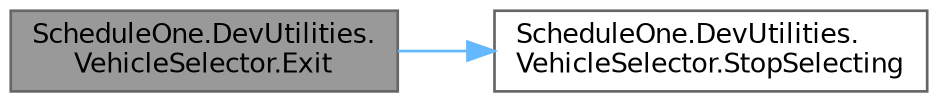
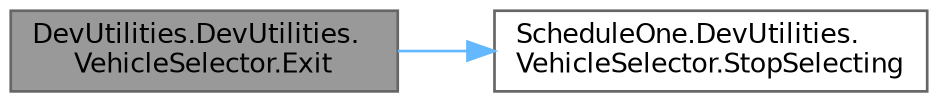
  digraph {
    rankdir=LR
    node [fontname=Helvetica fontsize=10 shape=box style=filled]
-   n1 [color=gray40 fillcolor=grey60 fontcolor=black height=0.2 label="ScheduleOne.DevUtilities.\lVehicleSelector.Exit" width=0.4]
+   n1 [color=gray40 fillcolor=grey60 fontcolor=black height=0.2 label="DevUtilities.DevUtilities.\lVehicleSelector.Exit" width=0.4]
    n2 [color=grey40 fillcolor=white height=0.2 label="ScheduleOne.DevUtilities.\lVehicleSelector.StopSelecting" width=0.4]
    n1 -> n2 [color=steelblue1 fontname=Helvetica fontsize=10 labelfontname=Helvetica labelfontsize=10 style=solid]
  }
